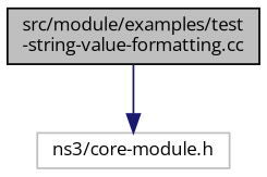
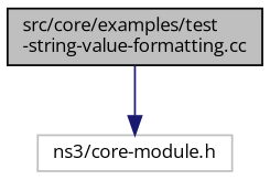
  digraph {
    fontname="Open Sans"
    node [fontname="Open Sans" fontsize=10 shape=record style=filled]
-   n1 [color=black fillcolor=grey75 fontcolor=black height=0.2 label="src/module/examples/test\l-string-value-formatting.cc" width=0.4]
+   n1 [color=black fillcolor=grey75 fontcolor=black height=0.2 label="src/core/examples/test\l-string-value-formatting.cc" width=0.4]
    n2 [color=grey75 fillcolor=white height=0.2 label="ns3/core-module.h" width=0.4]
    n1 -> n2 [color=midnightblue fontname="Open Sans" fontsize=10 labelfontname=Helvetica labelfontsize=10 style=solid]
  }
